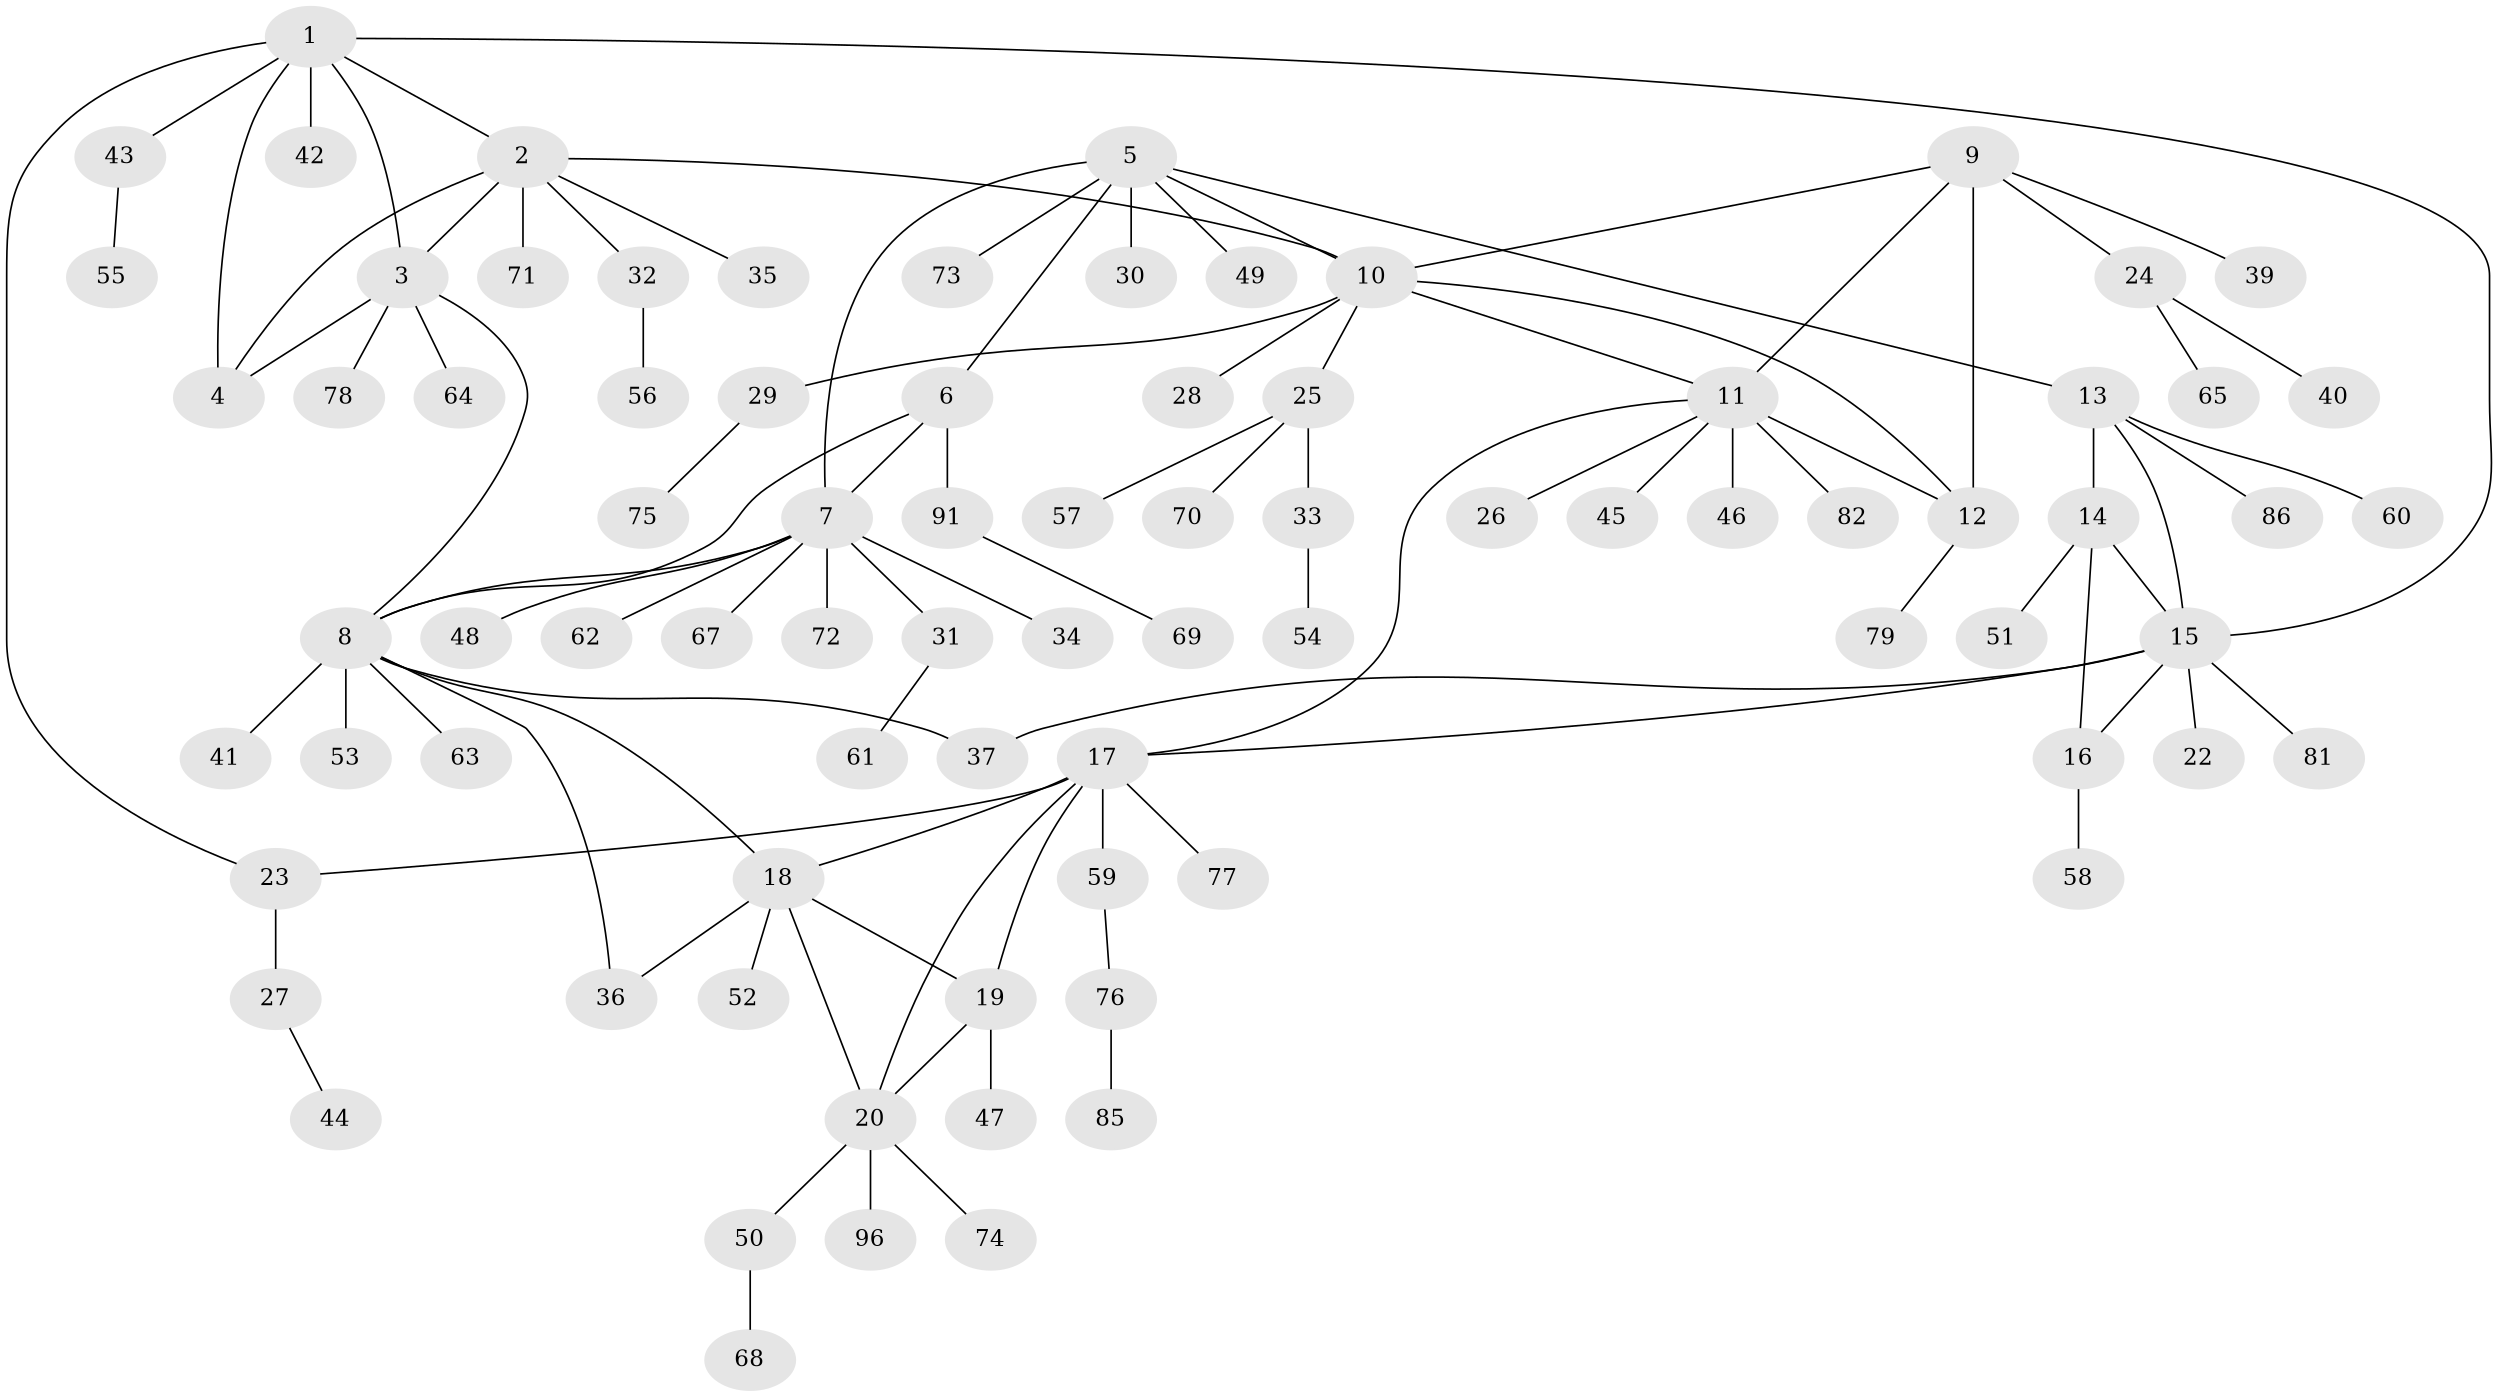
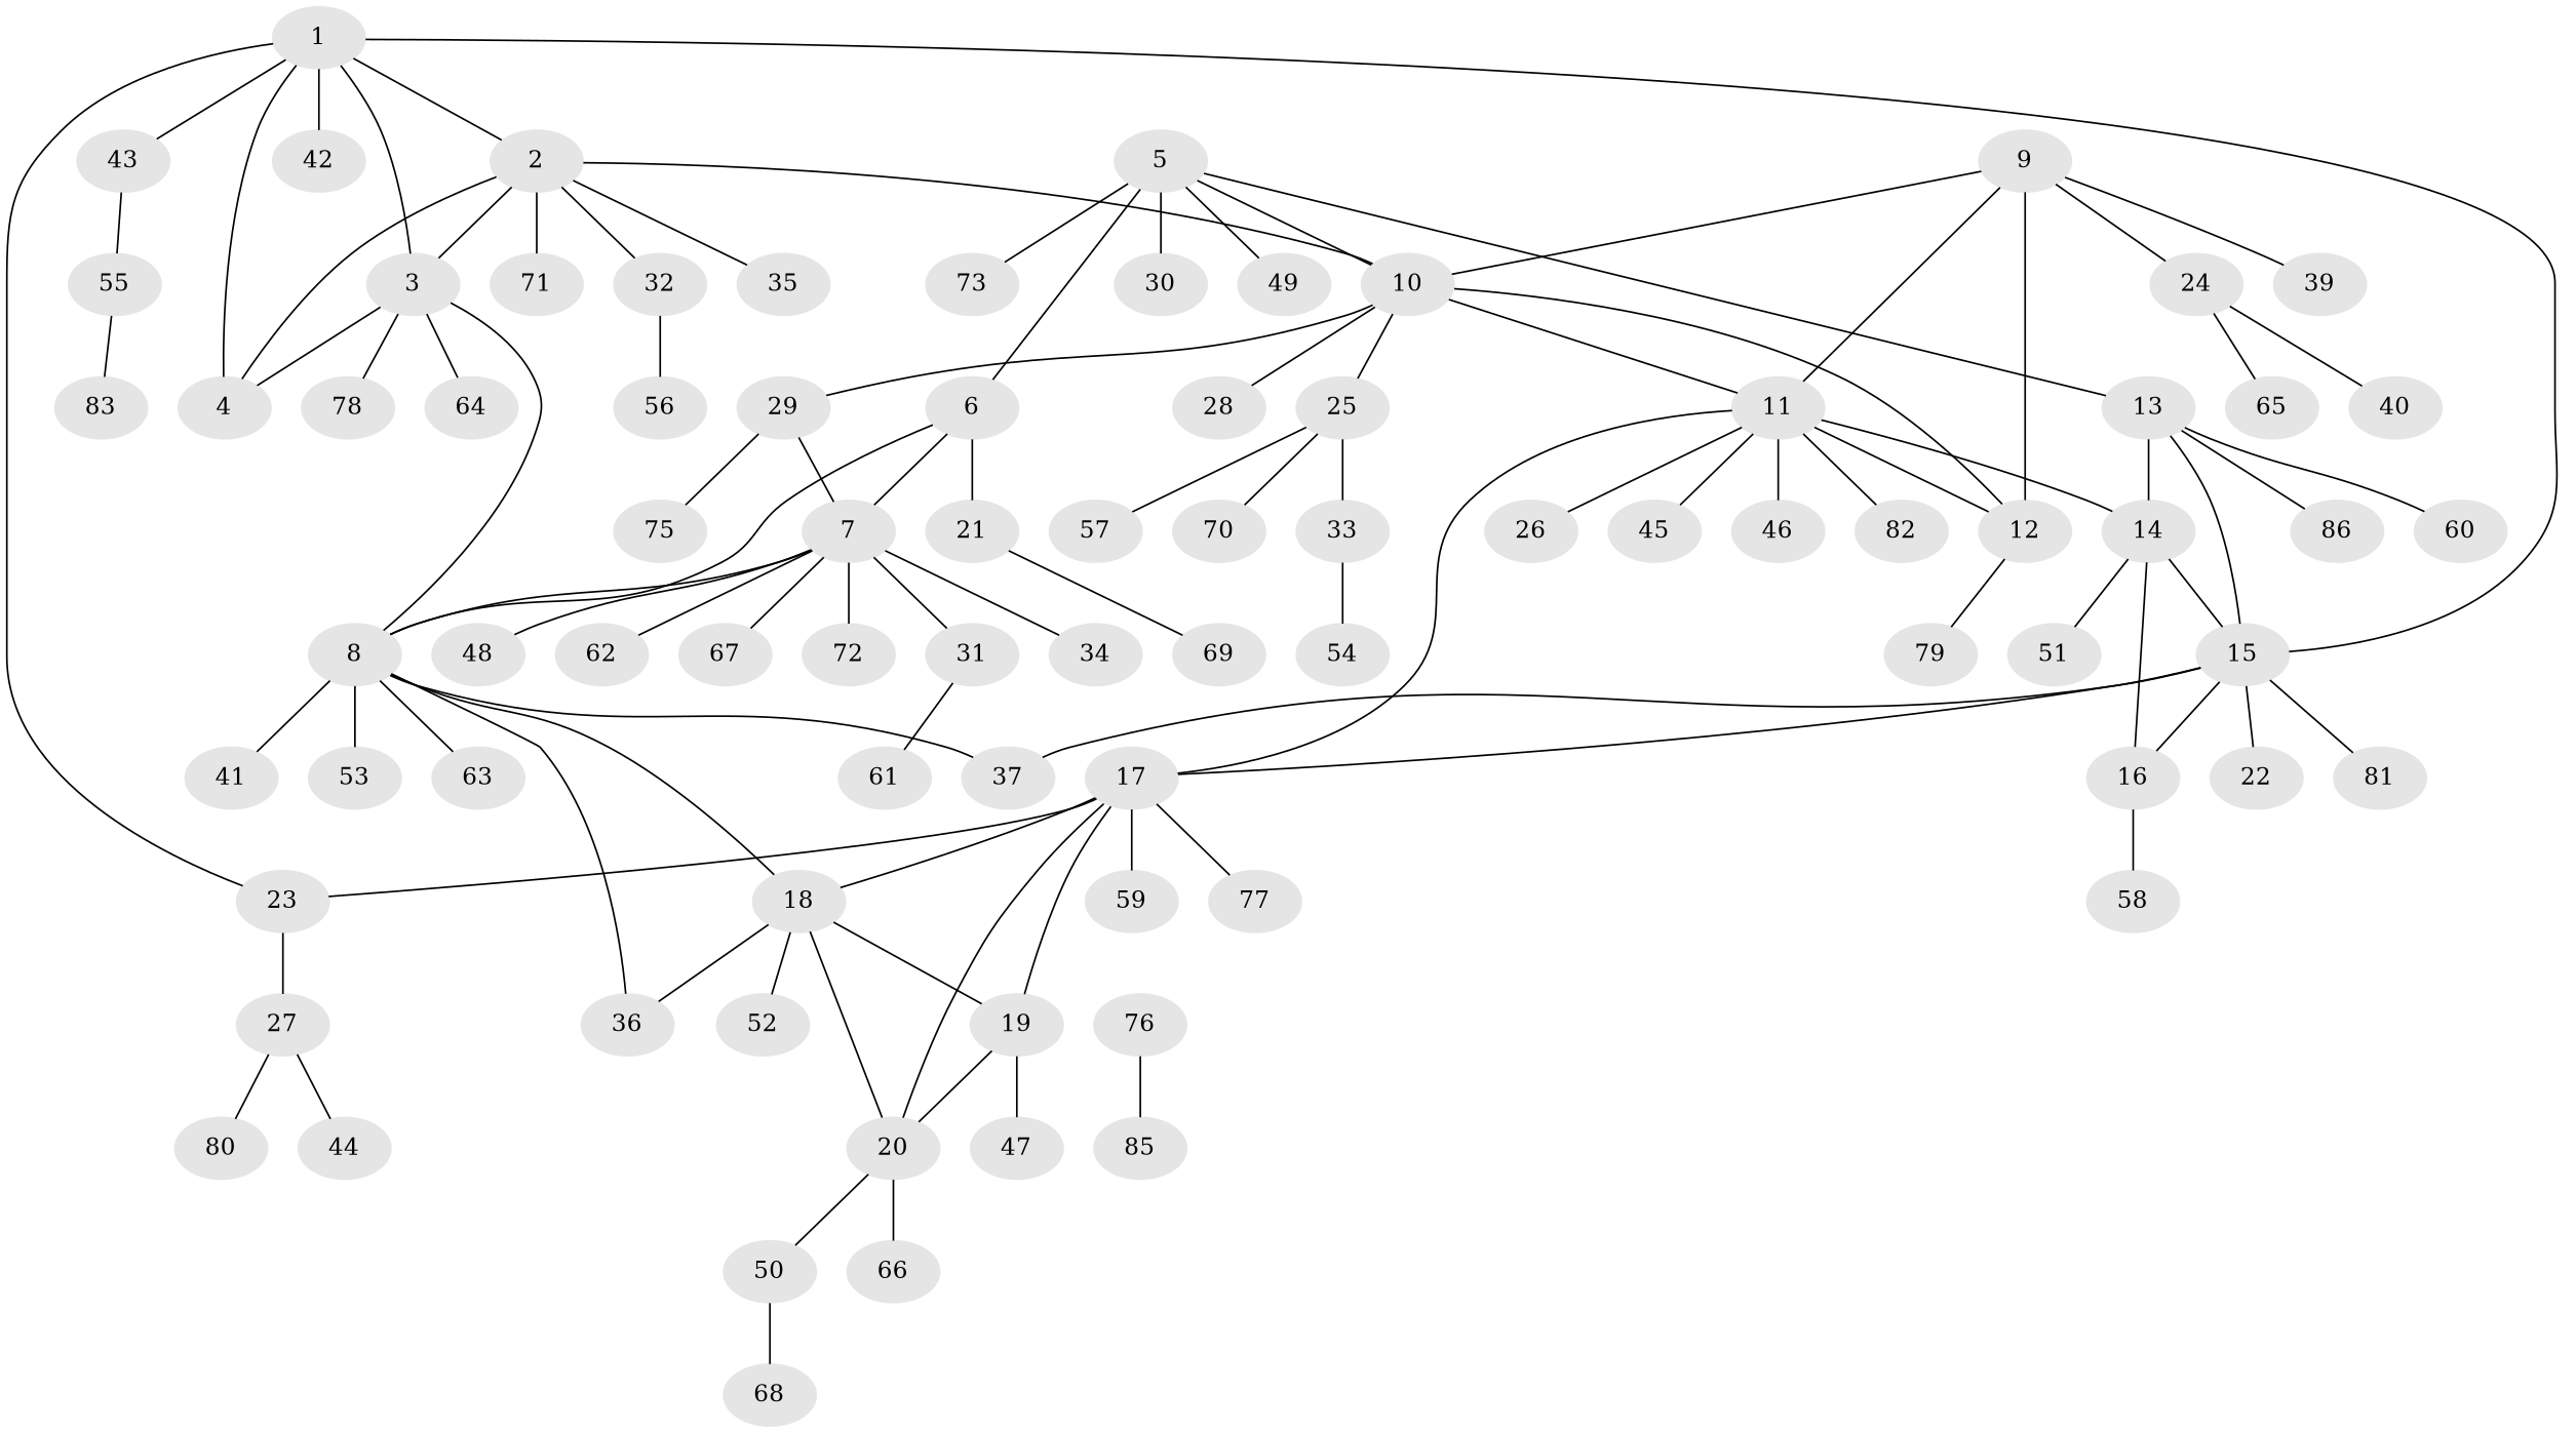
  graph {
    node [color=gray90 style=filled]
    1
    2
    3
    4
    15
    23
    42
    43
    10
    32
    35
    71
    8
    64
    78
    37
    17
    16
    22
    81
    20
    50
-   66 [label=96]
-   74
+   66
    27
    55
    11
    12
    25
    28
    29
    56
    18
    36
    41
    53
    63
    5
    6
    7
    13
    30
    49
    73
-   21 [label=91]
+   21
    31
    34
    48
    62
    67
    72
    14
    60
    86
    69
    61
    19
    52
    9
    24
    39
    26
    45
    46
    82
    79
    40
    65
    33
    57
    70
    75
    54
    51
    59
    77
    58
    47
    76
    68
    44
+   80
+   83
    85
    1 -- 2
    1 -- 3
    1 -- 4
    1 -- 15
    1 -- 23
    1 -- 42
    1 -- 43
    2 -- 3
    2 -- 4
    2 -- 10
    2 -- 32
    2 -- 35
    2 -- 71
    3 -- 4
    3 -- 8
    3 -- 64
    3 -- 78
    15 -- 37
    15 -- 17
    15 -- 16
    15 -- 22
    15 -- 81
    23 -- 27
    43 -- 55
    10 -- 11
    10 -- 12
    10 -- 25
    10 -- 28
    10 -- 29
    32 -- 56
    8 -- 37
    8 -- 18
    8 -- 36
    8 -- 41
    8 -- 53
    8 -- 63
    17 -- 23
    17 -- 20
    17 -- 18
    17 -- 19
    17 -- 59
    17 -- 77
    16 -- 58
    20 -- 50
    20 -- 66
-   20 -- 74
    50 -- 68
    27 -- 44
+   27 -- 80
+   55 -- 83
    11 -- 17
    11 -- 12
+   11 -- 14
    11 -- 26
    11 -- 45
    11 -- 46
    11 -- 82
    12 -- 79
    25 -- 33
    25 -- 57
    25 -- 70
    29 -- 75
    18 -- 20
    18 -- 36
    18 -- 19
    18 -- 52
    5 -- 10
    5 -- 6
-   5 -- 7
+   29 -- 7
    5 -- 13
    5 -- 30
    5 -- 49
    5 -- 73
    6 -- 8
    6 -- 7
    6 -- 21
    7 -- 8
    7 -- 31
    7 -- 34
    7 -- 48
    7 -- 62
    7 -- 67
    7 -- 72
    13 -- 15
    13 -- 14
    13 -- 60
    13 -- 86
    21 -- 69
    31 -- 61
    14 -- 15
    14 -- 16
    14 -- 51
    19 -- 20
    19 -- 47
    9 -- 10
    9 -- 11
    9 -- 12
    9 -- 24
    9 -- 39
    24 -- 40
    24 -- 65
    33 -- 54
-   59 -- 76
    76 -- 85
  }
